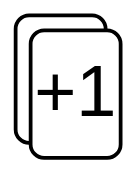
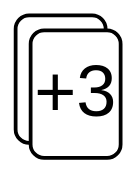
  <mxCell id="0" />
  <mxCell id="1" parent="0" />
  <mxCell id="2" value="" style="rounded=1;whiteSpace=wrap;html=1;strokeWidth=5;" vertex="1" parent="1"><mxGeometry x="20" y="20" width="120" height="170" as="geometry" /></mxCell>
  <mxCell id="3" value="" style="rounded=1;whiteSpace=wrap;html=1;strokeWidth=5;" vertex="1" parent="1"><mxGeometry x="40" y="40" width="120" height="170" as="geometry" /></mxCell>
- <mxCell id="4" value="+1" style="text;html=1;strokeColor=none;fillColor=none;align=center;verticalAlign=middle;whiteSpace=wrap;rounded=0;fontSize=96;" vertex="1" parent="1"><mxGeometry x="40" y="36" width="120" height="170" as="geometry" /></mxCell>
+ <mxCell id="4" value="+3" style="text;html=1;strokeColor=none;fillColor=none;align=center;verticalAlign=middle;whiteSpace=wrap;rounded=0;fontSize=96;" vertex="1" parent="1"><mxGeometry x="40" y="36" width="120" height="170" as="geometry" /></mxCell>
